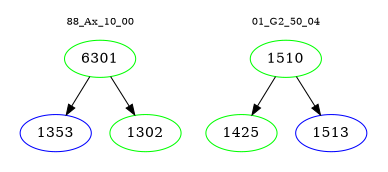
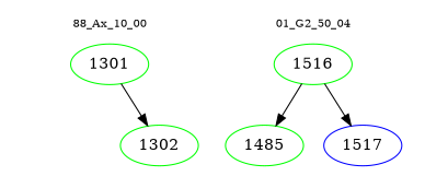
  digraph {
    node [color=green]
    edge [color=black]
-   n1 [label=6301]
-   n2 [color=blue label=1353]
+   n1 [label=1301]
    n3 [label=1302]
-   n4 [label=1510]
-   n5 [label=1425]
-   n6 [color=blue label=1513]
+   n4 [label=1516]
+   n5 [label=1485]
+   n6 [color=blue label=1517]
    subgraph cluster_1 {
      color=white
      fontsize=10
      label="88_Ax_10_00"
      n1
-     n2
      n3
    }
    subgraph cluster_2 {
      color=white
      fontsize=10
      label="01_G2_50_04"
      n4
      n5
      n6
    }
-   n1 -> n2
    n1 -> n3
    n4 -> n5
    n4 -> n6
  }
